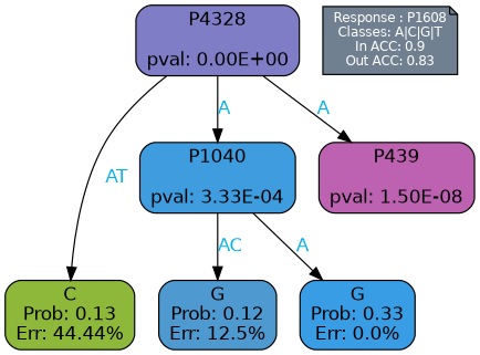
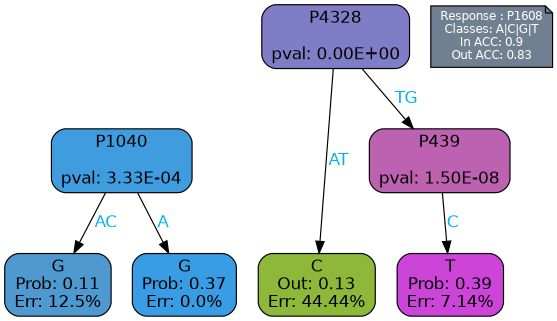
  digraph {
    ranksep=equally
    splines=polylines
    node [color=black fontname=helvetica shape=box style="filled, rounded"]
    edge [fontcolor=deepskyblue2 fontname=helvetica]
-   n1 [fillcolor="#4e99cf" label="G\nProb: 0.12\nErr: 12.5%"]
-   n2 [fillcolor="#399de5" label="G\nProb: 0.33\nErr: 0.0%"]
-   n3 [fillcolor="#8db839" label="C\nProb: 0.13\nErr: 44.44%"]
+   n1 [fillcolor="#4e99cf" label="G\nProb: 0.11\nErr: 12.5%"]
+   n2 [fillcolor="#399de5" label="G\nProb: 0.37\nErr: 0.0%"]
+   n3 [fillcolor="#8db839" label="C\nOut: 0.13\nErr: 44.44%"]
+   n4 [fillcolor="#cc45d8" label="T\nProb: 0.39\nErr: 7.14%"]
    n5 [align=left fillcolor=slategray fontcolor=white fontsize=10 label="Response : P1608\nClasses: A|C|G|T\nIn ACC: 0.9\nOut ACC: 0.83\n" shape=note style=filled]
    n6 [fillcolor="#807dc7" label="P4328\n\npval: 0.00E+00"]
    n7 [fillcolor="#3e9cdf" label="P1040\n\npval: 3.33E-04"]
    n8 [fillcolor="#bd61b1" label="P439\n\npval: 1.50E-08"]
    subgraph sub_1 {
      rank=same
      n1
      n2
      n3
+     n4
    }
    subgraph sub_2 {
      rank=same
      n5
      n6
    }
    n6 -> n3 [label=AT]
-   n6 -> n7 [label=A]
-   n6 -> n8 [label=A]
+   n6 -> n8 [label=TG]
    n7 -> n1 [label=AC]
    n7 -> n2 [label=A]
+   n8 -> n4 [label=C]
  }
